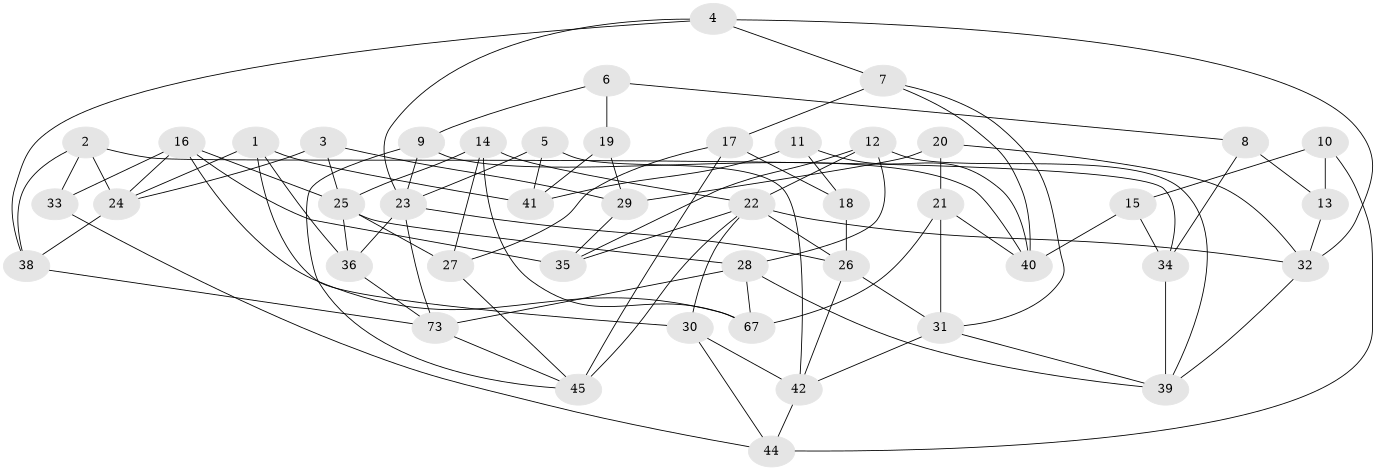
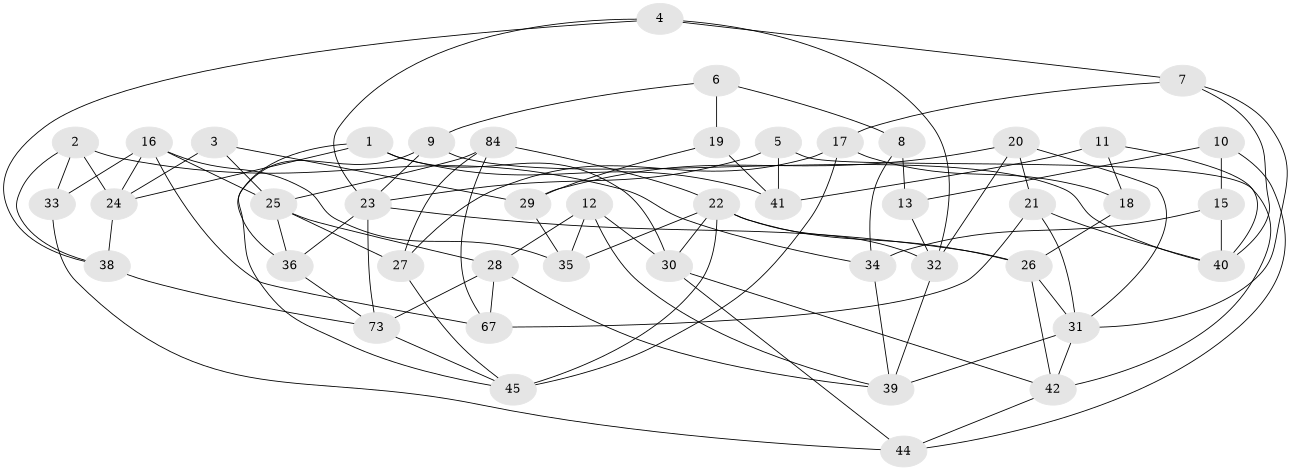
  graph {
    node [color=gray90 style=filled]
    edge [weight=1.0]
    1
    24
    30
    36
    41
    38
    42
    44
    n9 [label=73]
    2
    33
    34
    39
    3
    25
    29
    27
    28
    35
    4
    7
    23
    32
    17
    31
    40
    26
    5
    6
    8
    9
    19
    13
    45
    18
    10
    15
    11
    12
    n40 [label=67]
-   14
+   14 [label=84]
    22
    16
    20
    21
    1 -- 24
    1 -- 30
    1 -- 36
    1 -- 41
    24 -- 38
    30 -- 42
    30 -- 44
    36 -- n9
    38 -- n9
    42 -- 44
    n9 -- 45
    2 -- 24
    2 -- 38
    2 -- 33
    2 -- 34
    33 -- 44
    34 -- 39 [weight=2.0]
    3 -- 24 [weight=2.0]
    3 -- 25
    3 -- 29
    25 -- 36
    25 -- 27
    25 -- 28
    29 -- 35
    27 -- 45
    28 -- n9 [weight=2.0]
    28 -- 39
    28 -- n40
    4 -- 38
    4 -- 7
    4 -- 23
    4 -- 32
    7 -- 17
    7 -- 31
    7 -- 40
    23 -- 36
    23 -- n9
    23 -- 26
    32 -- 39
    17 -- 27
    17 -- 45 [weight=2.0]
    17 -- 18 [weight=2.0]
    31 -- 42
    31 -- 39
    26 -- 42
    26 -- 31
    5 -- 41
    5 -- 42 [weight=2.0]
    5 -- 23
    6 -- 8
    6 -- 9
    6 -- 19
    8 -- 34 [weight=2.0]
    8 -- 13
    9 -- 23
    9 -- 40
    9 -- 45
    19 -- 41 [weight=2.0]
    19 -- 29
    13 -- 32 [weight=2.0]
    18 -- 26
    10 -- 44
    10 -- 13
    10 -- 15
    15 -- 34
    15 -- 40 [weight=2.0]
    11 -- 41 [weight=2.0]
    11 -- 40
    11 -- 18
-   12 -- 22
+   12 -- 30
    12 -- 39
    12 -- 28
    12 -- 35
    14 -- 25
    14 -- 27
    14 -- n40
    14 -- 22
    22 -- 30
    22 -- 35
    22 -- 32
    22 -- 26
    22 -- 45
    16 -- 24
    16 -- 33 [weight=2.0]
    16 -- 25
    16 -- 35
    16 -- n40
    20 -- 29
    20 -- 32
+   20 -- 31
    20 -- 21
    21 -- 31
    21 -- 40
    21 -- n40
  }
